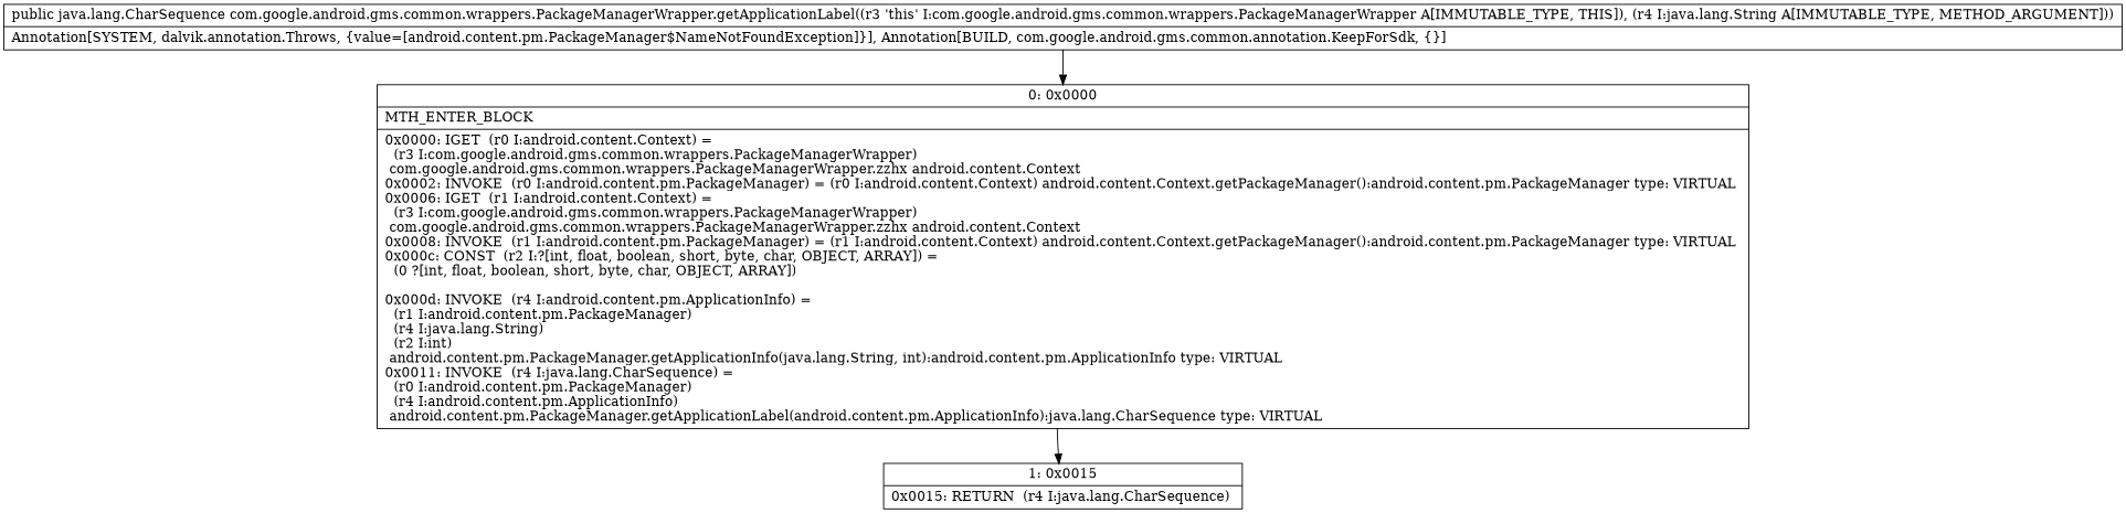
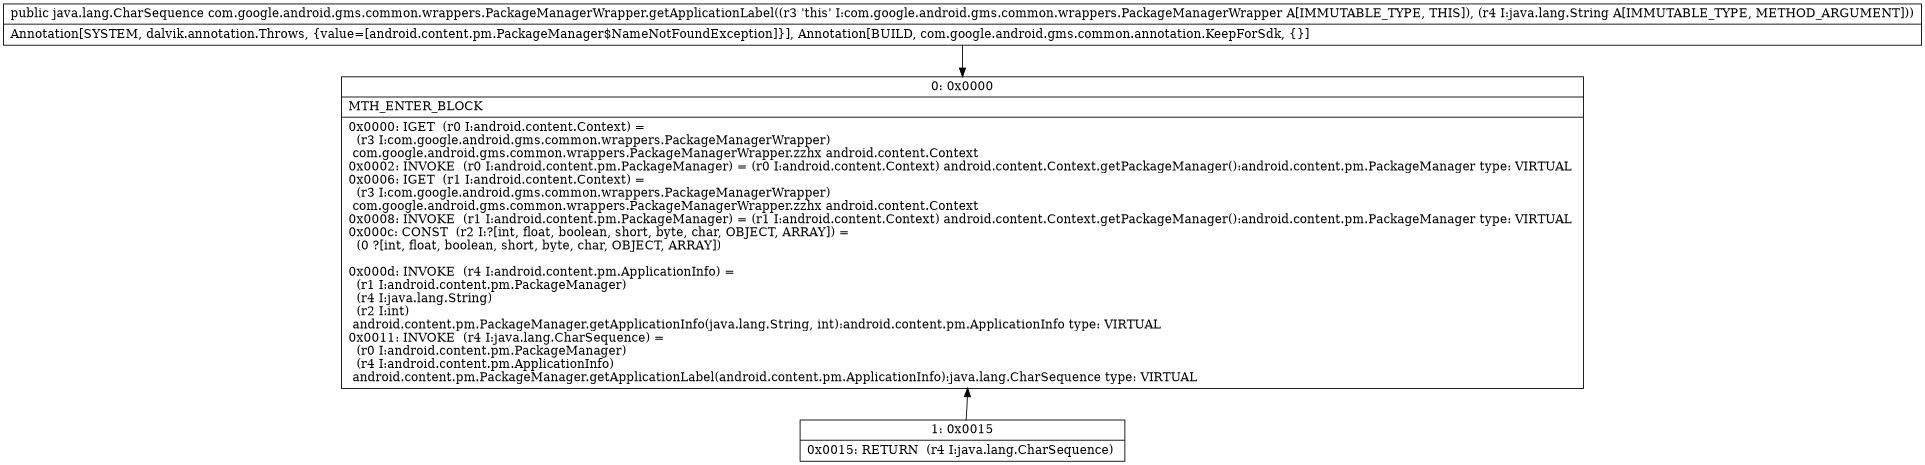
  digraph {
    node [shape=record]
    n1 [label="{0\:\ 0x0000|MTH_ENTER_BLOCK\l|0x0000: IGET  (r0 I:android.content.Context) = \l  (r3 I:com.google.android.gms.common.wrappers.PackageManagerWrapper)\l com.google.android.gms.common.wrappers.PackageManagerWrapper.zzhx android.content.Context \l0x0002: INVOKE  (r0 I:android.content.pm.PackageManager) = (r0 I:android.content.Context) android.content.Context.getPackageManager():android.content.pm.PackageManager type: VIRTUAL \l0x0006: IGET  (r1 I:android.content.Context) = \l  (r3 I:com.google.android.gms.common.wrappers.PackageManagerWrapper)\l com.google.android.gms.common.wrappers.PackageManagerWrapper.zzhx android.content.Context \l0x0008: INVOKE  (r1 I:android.content.pm.PackageManager) = (r1 I:android.content.Context) android.content.Context.getPackageManager():android.content.pm.PackageManager type: VIRTUAL \l0x000c: CONST  (r2 I:?[int, float, boolean, short, byte, char, OBJECT, ARRAY]) = \l  (0 ?[int, float, boolean, short, byte, char, OBJECT, ARRAY])\l \l0x000d: INVOKE  (r4 I:android.content.pm.ApplicationInfo) = \l  (r1 I:android.content.pm.PackageManager)\l  (r4 I:java.lang.String)\l  (r2 I:int)\l android.content.pm.PackageManager.getApplicationInfo(java.lang.String, int):android.content.pm.ApplicationInfo type: VIRTUAL \l0x0011: INVOKE  (r4 I:java.lang.CharSequence) = \l  (r0 I:android.content.pm.PackageManager)\l  (r4 I:android.content.pm.ApplicationInfo)\l android.content.pm.PackageManager.getApplicationLabel(android.content.pm.ApplicationInfo):java.lang.CharSequence type: VIRTUAL \l}"]
    n2 [label="{1\:\ 0x0015|0x0015: RETURN  (r4 I:java.lang.CharSequence) \l}"]
    n3 [label="{public java.lang.CharSequence com.google.android.gms.common.wrappers.PackageManagerWrapper.getApplicationLabel((r3 'this' I:com.google.android.gms.common.wrappers.PackageManagerWrapper A[IMMUTABLE_TYPE, THIS]), (r4 I:java.lang.String A[IMMUTABLE_TYPE, METHOD_ARGUMENT]))  | Annotation[SYSTEM, dalvik.annotation.Throws, \{value=[android.content.pm.PackageManager$NameNotFoundException]\}], Annotation[BUILD, com.google.android.gms.common.annotation.KeepForSdk, \{\}]\l}"]
-   n1 -> n2
+   n2 -> n1
    n3 -> n1
  }
